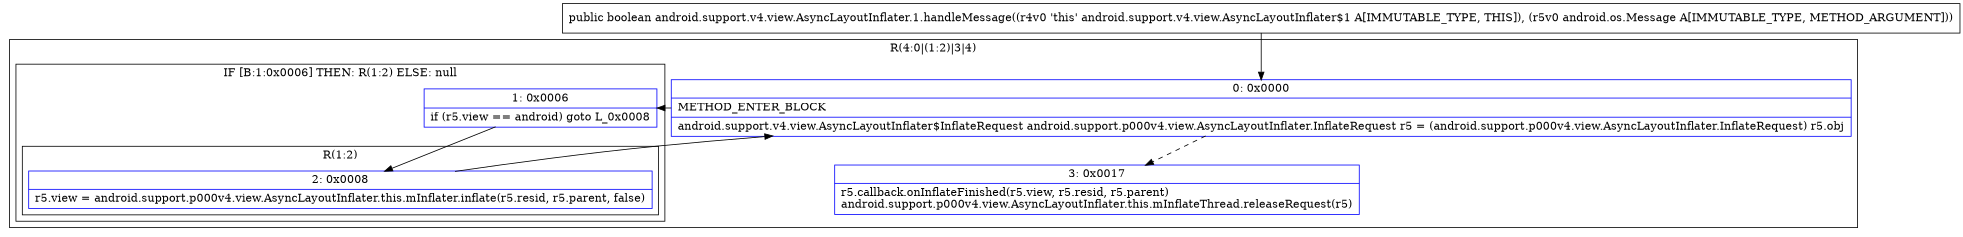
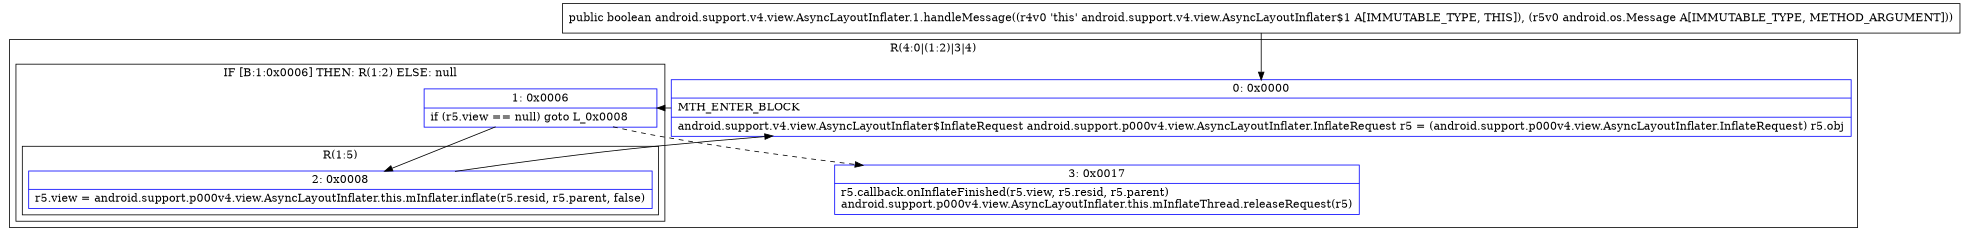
  digraph {
    node [color=blue shape=record]
    n1 [label="{2\:\ 0x0008|r5.view = android.support.p000v4.view.AsyncLayoutInflater.this.mInflater.inflate(r5.resid, r5.parent, false)\l}"]
-   n2 [label="{1\:\ 0x0006|if (r5.view == android) goto L_0x0008\l}"]
-   n3 [label="{0\:\ 0x0000|METHOD_ENTER_BLOCK\l|android.support.v4.view.AsyncLayoutInflater$InflateRequest android.support.p000v4.view.AsyncLayoutInflater.InflateRequest r5 = (android.support.p000v4.view.AsyncLayoutInflater.InflateRequest) r5.obj\l}"]
+   n2 [label="{1\:\ 0x0006|if (r5.view == null) goto L_0x0008\l}"]
+   n3 [label="{0\:\ 0x0000|MTH_ENTER_BLOCK\l|android.support.v4.view.AsyncLayoutInflater$InflateRequest android.support.p000v4.view.AsyncLayoutInflater.InflateRequest r5 = (android.support.p000v4.view.AsyncLayoutInflater.InflateRequest) r5.obj\l}"]
    n4 [label="{3\:\ 0x0017|r5.callback.onInflateFinished(r5.view, r5.resid, r5.parent)\landroid.support.p000v4.view.AsyncLayoutInflater.this.mInflateThread.releaseRequest(r5)\l}"]
    n5 [label="{public boolean android.support.v4.view.AsyncLayoutInflater.1.handleMessage((r4v0 'this' android.support.v4.view.AsyncLayoutInflater$1 A[IMMUTABLE_TYPE, THIS]), (r5v0 android.os.Message A[IMMUTABLE_TYPE, METHOD_ARGUMENT])) }" color=""]
    subgraph cluster_1 {
      label="R(4:0|(1:2)|3|4)"
      n3
      n4
      subgraph cluster_2 {
        label="IF [B:1:0x0006] THEN: R(1:2) ELSE: null"
        n2
        subgraph cluster_3 {
-         label="R(1:2)"
+         label="R(1:5)"
          n1
        }
      }
    }
    n1 -> n3
    n2 -> n1
-   n3 -> n4 [style=dashed]
+   n2 -> n4 [style=dashed]
    n3 -> n2
    n5 -> n3
  }
